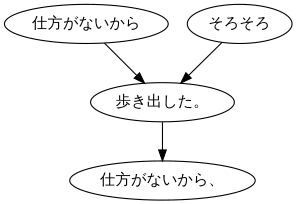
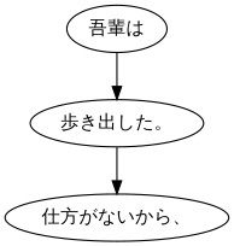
  digraph {
-   n1 [label="仕方がないから"]
+   n1 [label="吾輩は"]
    n2 [label="歩き出した。"]
    n3 [label="仕方がないから、"]
-   n4 [label="そろそろ"]
    n1 -> n2
    n2 -> n3
-   n4 -> n2
  }
